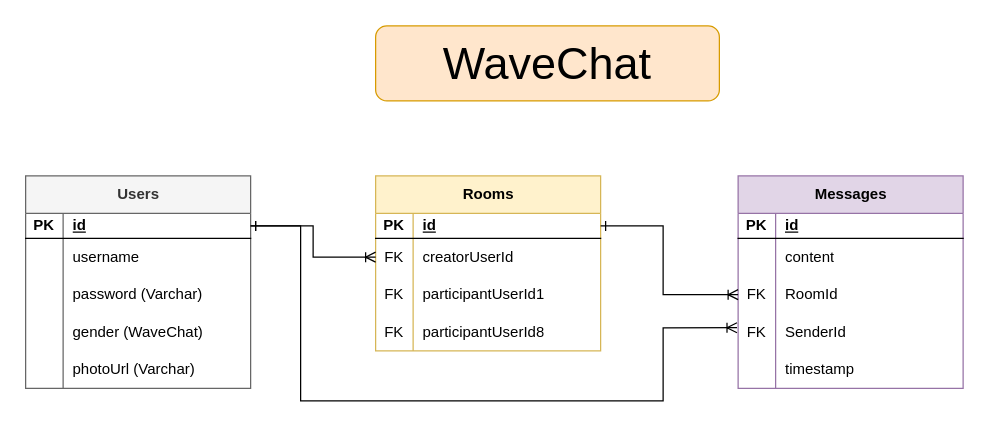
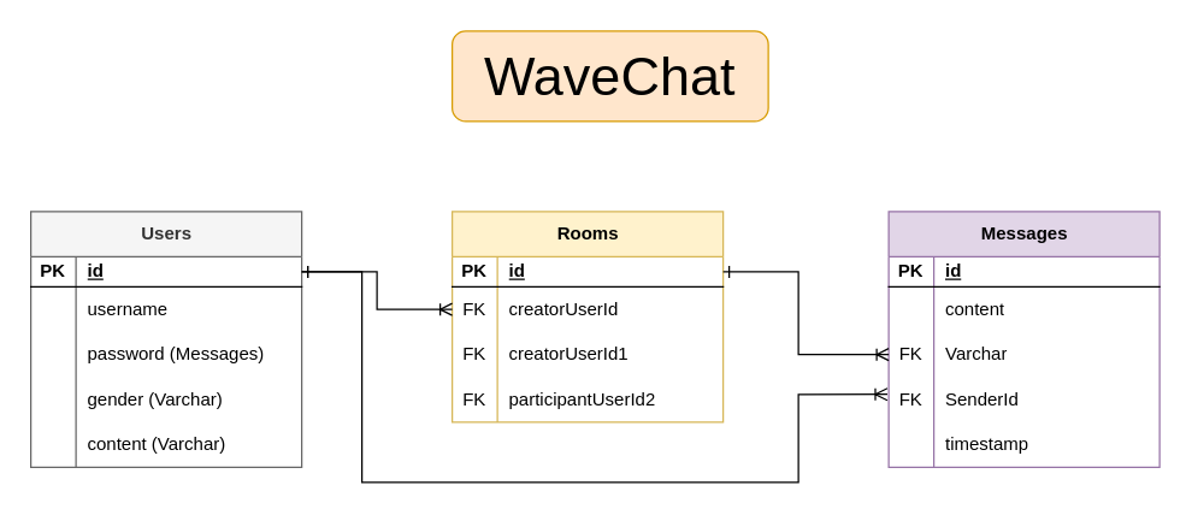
  <mxCell id="0" />
  <mxCell id="1" parent="0" />
  <mxCell id="2" value="Users" style="shape=table;startSize=30;container=1;collapsible=1;childLayout=tableLayout;fixedRows=1;rowLines=0;fontStyle=1;align=center;resizeLast=1;html=1;fillColor=#f5f5f5;fontColor=#333333;strokeColor=#666666;" parent="1" vertex="1"><mxGeometry x="20" y="140" width="180" height="170" as="geometry" /></mxCell>
  <mxCell id="3" value="" style="shape=tableRow;horizontal=0;startSize=0;swimlaneHead=0;swimlaneBody=0;fillColor=none;collapsible=0;dropTarget=0;points=[[0,0.5],[1,0.5]];portConstraint=eastwest;top=0;left=0;right=0;bottom=1;" parent="2" vertex="1"><mxGeometry y="30" width="180" height="20" as="geometry" /></mxCell>
  <mxCell id="4" value="PK" style="shape=partialRectangle;connectable=0;fillColor=none;top=0;left=0;bottom=0;right=0;fontStyle=1;overflow=hidden;whiteSpace=wrap;html=1;" parent="3" vertex="1"><mxGeometry width="30" height="20" as="geometry"><mxRectangle width="30" height="20" as="alternateBounds" /></mxGeometry></mxCell>
  <mxCell id="5" value="id" style="shape=partialRectangle;connectable=0;fillColor=none;top=0;left=0;bottom=0;right=0;align=left;spacingLeft=6;fontStyle=5;overflow=hidden;whiteSpace=wrap;html=1;" parent="3" vertex="1"><mxGeometry x="30" width="150" height="20" as="geometry"><mxRectangle width="150" height="20" as="alternateBounds" /></mxGeometry></mxCell>
  <mxCell id="6" value="" style="shape=tableRow;horizontal=0;startSize=0;swimlaneHead=0;swimlaneBody=0;fillColor=none;collapsible=0;dropTarget=0;points=[[0,0.5],[1,0.5]];portConstraint=eastwest;top=0;left=0;right=0;bottom=0;" parent="2" vertex="1"><mxGeometry y="50" width="180" height="30" as="geometry" /></mxCell>
  <mxCell id="7" value="" style="shape=partialRectangle;connectable=0;fillColor=none;top=0;left=0;bottom=0;right=0;editable=1;overflow=hidden;whiteSpace=wrap;html=1;" parent="6" vertex="1"><mxGeometry width="30" height="30" as="geometry"><mxRectangle width="30" height="30" as="alternateBounds" /></mxGeometry></mxCell>
  <mxCell id="8" value="username" style="shape=partialRectangle;connectable=0;fillColor=none;top=0;left=0;bottom=0;right=0;align=left;spacingLeft=6;overflow=hidden;whiteSpace=wrap;html=1;" parent="6" vertex="1"><mxGeometry x="30" width="150" height="30" as="geometry"><mxRectangle width="150" height="30" as="alternateBounds" /></mxGeometry></mxCell>
  <mxCell id="9" value="" style="shape=tableRow;horizontal=0;startSize=0;swimlaneHead=0;swimlaneBody=0;fillColor=none;collapsible=0;dropTarget=0;points=[[0,0.5],[1,0.5]];portConstraint=eastwest;top=0;left=0;right=0;bottom=0;" parent="2" vertex="1"><mxGeometry y="80" width="180" height="30" as="geometry" /></mxCell>
  <mxCell id="10" value="" style="shape=partialRectangle;connectable=0;fillColor=none;top=0;left=0;bottom=0;right=0;editable=1;overflow=hidden;whiteSpace=wrap;html=1;" parent="9" vertex="1"><mxGeometry width="30" height="30" as="geometry"><mxRectangle width="30" height="30" as="alternateBounds" /></mxGeometry></mxCell>
- <mxCell id="11" value="password (Varchar)" style="shape=partialRectangle;connectable=0;fillColor=none;top=0;left=0;bottom=0;right=0;align=left;spacingLeft=6;overflow=hidden;whiteSpace=wrap;html=1;" parent="9" vertex="1"><mxGeometry x="30" width="150" height="30" as="geometry"><mxRectangle width="150" height="30" as="alternateBounds" /></mxGeometry></mxCell>
+ <mxCell id="11" value="password (Messages)" style="shape=partialRectangle;connectable=0;fillColor=none;top=0;left=0;bottom=0;right=0;align=left;spacingLeft=6;overflow=hidden;whiteSpace=wrap;html=1;" parent="9" vertex="1"><mxGeometry x="30" width="150" height="30" as="geometry"><mxRectangle width="150" height="30" as="alternateBounds" /></mxGeometry></mxCell>
  <mxCell id="12" value="" style="shape=tableRow;horizontal=0;startSize=0;swimlaneHead=0;swimlaneBody=0;fillColor=none;collapsible=0;dropTarget=0;points=[[0,0.5],[1,0.5]];portConstraint=eastwest;top=0;left=0;right=0;bottom=0;" vertex="1" parent="2"><mxGeometry y="110" width="180" height="30" as="geometry" /></mxCell>
  <mxCell id="13" value="" style="shape=partialRectangle;connectable=0;fillColor=none;top=0;left=0;bottom=0;right=0;editable=1;overflow=hidden;whiteSpace=wrap;html=1;" vertex="1" parent="12"><mxGeometry width="30" height="30" as="geometry"><mxRectangle width="30" height="30" as="alternateBounds" /></mxGeometry></mxCell>
- <mxCell id="14" value="gender (WaveChat)" style="shape=partialRectangle;connectable=0;fillColor=none;top=0;left=0;bottom=0;right=0;align=left;spacingLeft=6;overflow=hidden;whiteSpace=wrap;html=1;" vertex="1" parent="12"><mxGeometry x="30" width="150" height="30" as="geometry"><mxRectangle width="150" height="30" as="alternateBounds" /></mxGeometry></mxCell>
+ <mxCell id="14" value="gender (Varchar)" style="shape=partialRectangle;connectable=0;fillColor=none;top=0;left=0;bottom=0;right=0;align=left;spacingLeft=6;overflow=hidden;whiteSpace=wrap;html=1;" vertex="1" parent="12"><mxGeometry x="30" width="150" height="30" as="geometry"><mxRectangle width="150" height="30" as="alternateBounds" /></mxGeometry></mxCell>
  <mxCell id="15" value="" style="shape=tableRow;horizontal=0;startSize=0;swimlaneHead=0;swimlaneBody=0;fillColor=none;collapsible=0;dropTarget=0;points=[[0,0.5],[1,0.5]];portConstraint=eastwest;top=0;left=0;right=0;bottom=0;" vertex="1" parent="2"><mxGeometry y="140" width="180" height="30" as="geometry" /></mxCell>
  <mxCell id="16" value="" style="shape=partialRectangle;connectable=0;fillColor=none;top=0;left=0;bottom=0;right=0;editable=1;overflow=hidden;whiteSpace=wrap;html=1;" vertex="1" parent="15"><mxGeometry width="30" height="30" as="geometry"><mxRectangle width="30" height="30" as="alternateBounds" /></mxGeometry></mxCell>
- <mxCell id="17" value="photoUrl (Varchar)" style="shape=partialRectangle;connectable=0;fillColor=none;top=0;left=0;bottom=0;right=0;align=left;spacingLeft=6;overflow=hidden;whiteSpace=wrap;html=1;" vertex="1" parent="15"><mxGeometry x="30" width="150" height="30" as="geometry"><mxRectangle width="150" height="30" as="alternateBounds" /></mxGeometry></mxCell>
+ <mxCell id="17" value="content (Varchar)" style="shape=partialRectangle;connectable=0;fillColor=none;top=0;left=0;bottom=0;right=0;align=left;spacingLeft=6;overflow=hidden;whiteSpace=wrap;html=1;" vertex="1" parent="15"><mxGeometry x="30" width="150" height="30" as="geometry"><mxRectangle width="150" height="30" as="alternateBounds" /></mxGeometry></mxCell>
  <mxCell id="18" value="Rooms" style="shape=table;startSize=30;container=1;collapsible=1;childLayout=tableLayout;fixedRows=1;rowLines=0;fontStyle=1;align=center;resizeLast=1;html=1;fillColor=#fff2cc;strokeColor=#d6b656;" parent="1" vertex="1"><mxGeometry x="300" y="140" width="180" height="140" as="geometry" /></mxCell>
  <mxCell id="19" value="" style="shape=tableRow;horizontal=0;startSize=0;swimlaneHead=0;swimlaneBody=0;fillColor=none;collapsible=0;dropTarget=0;points=[[0,0.5],[1,0.5]];portConstraint=eastwest;top=0;left=0;right=0;bottom=1;" parent="18" vertex="1"><mxGeometry y="30" width="180" height="20" as="geometry" /></mxCell>
  <mxCell id="20" value="PK" style="shape=partialRectangle;connectable=0;fillColor=none;top=0;left=0;bottom=0;right=0;fontStyle=1;overflow=hidden;whiteSpace=wrap;html=1;" parent="19" vertex="1"><mxGeometry width="30" height="20" as="geometry"><mxRectangle width="30" height="20" as="alternateBounds" /></mxGeometry></mxCell>
  <mxCell id="21" value="id" style="shape=partialRectangle;connectable=0;fillColor=none;top=0;left=0;bottom=0;right=0;align=left;spacingLeft=6;fontStyle=5;overflow=hidden;whiteSpace=wrap;html=1;" parent="19" vertex="1"><mxGeometry x="30" width="150" height="20" as="geometry"><mxRectangle width="150" height="20" as="alternateBounds" /></mxGeometry></mxCell>
  <mxCell id="22" value="" style="shape=tableRow;horizontal=0;startSize=0;swimlaneHead=0;swimlaneBody=0;fillColor=none;collapsible=0;dropTarget=0;points=[[0,0.5],[1,0.5]];portConstraint=eastwest;top=0;left=0;right=0;bottom=0;" vertex="1" parent="18"><mxGeometry y="50" width="180" height="30" as="geometry" /></mxCell>
  <mxCell id="23" value="FK" style="shape=partialRectangle;connectable=0;fillColor=none;top=0;left=0;bottom=0;right=0;editable=1;overflow=hidden;whiteSpace=wrap;html=1;" vertex="1" parent="22"><mxGeometry width="30" height="30" as="geometry"><mxRectangle width="30" height="30" as="alternateBounds" /></mxGeometry></mxCell>
  <mxCell id="24" value="creatorUserId" style="shape=partialRectangle;connectable=0;fillColor=none;top=0;left=0;bottom=0;right=0;align=left;spacingLeft=6;overflow=hidden;whiteSpace=wrap;html=1;" vertex="1" parent="22"><mxGeometry x="30" width="150" height="30" as="geometry"><mxRectangle width="150" height="30" as="alternateBounds" /></mxGeometry></mxCell>
  <mxCell id="25" value="" style="shape=tableRow;horizontal=0;startSize=0;swimlaneHead=0;swimlaneBody=0;fillColor=none;collapsible=0;dropTarget=0;points=[[0,0.5],[1,0.5]];portConstraint=eastwest;top=0;left=0;right=0;bottom=0;" vertex="1" parent="18"><mxGeometry y="80" width="180" height="30" as="geometry" /></mxCell>
  <mxCell id="26" value="FK" style="shape=partialRectangle;connectable=0;fillColor=none;top=0;left=0;bottom=0;right=0;editable=1;overflow=hidden;whiteSpace=wrap;html=1;" vertex="1" parent="25"><mxGeometry width="30" height="30" as="geometry"><mxRectangle width="30" height="30" as="alternateBounds" /></mxGeometry></mxCell>
- <mxCell id="27" value="participantUserId1" style="shape=partialRectangle;connectable=0;fillColor=none;top=0;left=0;bottom=0;right=0;align=left;spacingLeft=6;overflow=hidden;whiteSpace=wrap;html=1;" vertex="1" parent="25"><mxGeometry x="30" width="150" height="30" as="geometry"><mxRectangle width="150" height="30" as="alternateBounds" /></mxGeometry></mxCell>
+ <mxCell id="27" value="creatorUserId1" style="shape=partialRectangle;connectable=0;fillColor=none;top=0;left=0;bottom=0;right=0;align=left;spacingLeft=6;overflow=hidden;whiteSpace=wrap;html=1;" vertex="1" parent="25"><mxGeometry x="30" width="150" height="30" as="geometry"><mxRectangle width="150" height="30" as="alternateBounds" /></mxGeometry></mxCell>
  <mxCell id="28" value="" style="shape=tableRow;horizontal=0;startSize=0;swimlaneHead=0;swimlaneBody=0;fillColor=none;collapsible=0;dropTarget=0;points=[[0,0.5],[1,0.5]];portConstraint=eastwest;top=0;left=0;right=0;bottom=0;" vertex="1" parent="18"><mxGeometry y="110" width="180" height="30" as="geometry" /></mxCell>
  <mxCell id="29" value="FK" style="shape=partialRectangle;connectable=0;fillColor=none;top=0;left=0;bottom=0;right=0;editable=1;overflow=hidden;whiteSpace=wrap;html=1;" vertex="1" parent="28"><mxGeometry width="30" height="30" as="geometry"><mxRectangle width="30" height="30" as="alternateBounds" /></mxGeometry></mxCell>
- <mxCell id="30" value="participantUserId8" style="shape=partialRectangle;connectable=0;fillColor=none;top=0;left=0;bottom=0;right=0;align=left;spacingLeft=6;overflow=hidden;whiteSpace=wrap;html=1;" vertex="1" parent="28"><mxGeometry x="30" width="150" height="30" as="geometry"><mxRectangle width="150" height="30" as="alternateBounds" /></mxGeometry></mxCell>
- <mxCell id="31" value="&lt;span style=&quot;font-size: 36px;&quot;&gt;WaveChat&lt;/span&gt;" style="rounded=1;whiteSpace=wrap;html=1;fillColor=#ffe6cc;strokeColor=#d79b00;" vertex="1" parent="1"><mxGeometry x="300" y="20" width="275" height="60" as="geometry" /></mxCell>
+ <mxCell id="30" value="participantUserId2" style="shape=partialRectangle;connectable=0;fillColor=none;top=0;left=0;bottom=0;right=0;align=left;spacingLeft=6;overflow=hidden;whiteSpace=wrap;html=1;" vertex="1" parent="28"><mxGeometry x="30" width="150" height="30" as="geometry"><mxRectangle width="150" height="30" as="alternateBounds" /></mxGeometry></mxCell>
+ <mxCell id="31" value="&lt;span style=&quot;font-size: 36px;&quot;&gt;WaveChat&lt;/span&gt;" style="rounded=1;whiteSpace=wrap;html=1;fillColor=#ffe6cc;strokeColor=#d79b00;" vertex="1" parent="1"><mxGeometry x="300" y="20" width="210" height="60" as="geometry" /></mxCell>
  <mxCell id="32" value="Messages" style="shape=table;startSize=30;container=1;collapsible=1;childLayout=tableLayout;fixedRows=1;rowLines=0;fontStyle=1;align=center;resizeLast=1;html=1;fillColor=#e1d5e7;strokeColor=#9673a6;" parent="1" vertex="1"><mxGeometry x="590" y="140" width="180" height="170" as="geometry" /></mxCell>
  <mxCell id="33" value="" style="shape=tableRow;horizontal=0;startSize=0;swimlaneHead=0;swimlaneBody=0;fillColor=none;collapsible=0;dropTarget=0;points=[[0,0.5],[1,0.5]];portConstraint=eastwest;top=0;left=0;right=0;bottom=1;" parent="32" vertex="1"><mxGeometry y="30" width="180" height="20" as="geometry" /></mxCell>
  <mxCell id="34" value="PK" style="shape=partialRectangle;connectable=0;fillColor=none;top=0;left=0;bottom=0;right=0;fontStyle=1;overflow=hidden;whiteSpace=wrap;html=1;" parent="33" vertex="1"><mxGeometry width="30" height="20" as="geometry"><mxRectangle width="30" height="20" as="alternateBounds" /></mxGeometry></mxCell>
  <mxCell id="35" value="id" style="shape=partialRectangle;connectable=0;fillColor=none;top=0;left=0;bottom=0;right=0;align=left;spacingLeft=6;fontStyle=5;overflow=hidden;whiteSpace=wrap;html=1;" parent="33" vertex="1"><mxGeometry x="30" width="150" height="20" as="geometry"><mxRectangle width="150" height="20" as="alternateBounds" /></mxGeometry></mxCell>
  <mxCell id="36" value="" style="shape=tableRow;horizontal=0;startSize=0;swimlaneHead=0;swimlaneBody=0;fillColor=none;collapsible=0;dropTarget=0;points=[[0,0.5],[1,0.5]];portConstraint=eastwest;top=0;left=0;right=0;bottom=0;" parent="32" vertex="1"><mxGeometry y="50" width="180" height="30" as="geometry" /></mxCell>
  <mxCell id="37" value="" style="shape=partialRectangle;connectable=0;fillColor=none;top=0;left=0;bottom=0;right=0;editable=1;overflow=hidden;whiteSpace=wrap;html=1;" parent="36" vertex="1"><mxGeometry width="30" height="30" as="geometry"><mxRectangle width="30" height="30" as="alternateBounds" /></mxGeometry></mxCell>
  <mxCell id="38" value="content" style="shape=partialRectangle;connectable=0;fillColor=none;top=0;left=0;bottom=0;right=0;align=left;spacingLeft=6;overflow=hidden;whiteSpace=wrap;html=1;" parent="36" vertex="1"><mxGeometry x="30" width="150" height="30" as="geometry"><mxRectangle width="150" height="30" as="alternateBounds" /></mxGeometry></mxCell>
  <mxCell id="39" value="" style="shape=tableRow;horizontal=0;startSize=0;swimlaneHead=0;swimlaneBody=0;fillColor=none;collapsible=0;dropTarget=0;points=[[0,0.5],[1,0.5]];portConstraint=eastwest;top=0;left=0;right=0;bottom=0;" parent="32" vertex="1"><mxGeometry y="80" width="180" height="30" as="geometry" /></mxCell>
  <mxCell id="40" value="FK" style="shape=partialRectangle;connectable=0;fillColor=none;top=0;left=0;bottom=0;right=0;editable=1;overflow=hidden;whiteSpace=wrap;html=1;" parent="39" vertex="1"><mxGeometry width="30" height="30" as="geometry"><mxRectangle width="30" height="30" as="alternateBounds" /></mxGeometry></mxCell>
- <mxCell id="41" value="RoomId" style="shape=partialRectangle;connectable=0;fillColor=none;top=0;left=0;bottom=0;right=0;align=left;spacingLeft=6;overflow=hidden;whiteSpace=wrap;html=1;" parent="39" vertex="1"><mxGeometry x="30" width="150" height="30" as="geometry"><mxRectangle width="150" height="30" as="alternateBounds" /></mxGeometry></mxCell>
+ <mxCell id="41" value="Varchar" style="shape=partialRectangle;connectable=0;fillColor=none;top=0;left=0;bottom=0;right=0;align=left;spacingLeft=6;overflow=hidden;whiteSpace=wrap;html=1;" parent="39" vertex="1"><mxGeometry x="30" width="150" height="30" as="geometry"><mxRectangle width="150" height="30" as="alternateBounds" /></mxGeometry></mxCell>
  <mxCell id="42" value="" style="shape=tableRow;horizontal=0;startSize=0;swimlaneHead=0;swimlaneBody=0;fillColor=none;collapsible=0;dropTarget=0;points=[[0,0.5],[1,0.5]];portConstraint=eastwest;top=0;left=0;right=0;bottom=0;" parent="32" vertex="1"><mxGeometry y="110" width="180" height="30" as="geometry" /></mxCell>
  <mxCell id="43" value="FK" style="shape=partialRectangle;connectable=0;fillColor=none;top=0;left=0;bottom=0;right=0;editable=1;overflow=hidden;whiteSpace=wrap;html=1;" parent="42" vertex="1"><mxGeometry width="30" height="30" as="geometry"><mxRectangle width="30" height="30" as="alternateBounds" /></mxGeometry></mxCell>
  <mxCell id="44" value="SenderId" style="shape=partialRectangle;connectable=0;fillColor=none;top=0;left=0;bottom=0;right=0;align=left;spacingLeft=6;overflow=hidden;whiteSpace=wrap;html=1;" parent="42" vertex="1"><mxGeometry x="30" width="150" height="30" as="geometry"><mxRectangle width="150" height="30" as="alternateBounds" /></mxGeometry></mxCell>
  <mxCell id="45" value="" style="shape=tableRow;horizontal=0;startSize=0;swimlaneHead=0;swimlaneBody=0;fillColor=none;collapsible=0;dropTarget=0;points=[[0,0.5],[1,0.5]];portConstraint=eastwest;top=0;left=0;right=0;bottom=0;" vertex="1" parent="32"><mxGeometry y="140" width="180" height="30" as="geometry" /></mxCell>
  <mxCell id="46" value="" style="shape=partialRectangle;connectable=0;fillColor=none;top=0;left=0;bottom=0;right=0;editable=1;overflow=hidden;whiteSpace=wrap;html=1;" vertex="1" parent="45"><mxGeometry width="30" height="30" as="geometry"><mxRectangle width="30" height="30" as="alternateBounds" /></mxGeometry></mxCell>
  <mxCell id="47" value="timestamp" style="shape=partialRectangle;connectable=0;fillColor=none;top=0;left=0;bottom=0;right=0;align=left;spacingLeft=6;overflow=hidden;whiteSpace=wrap;html=1;" vertex="1" parent="45"><mxGeometry x="30" width="150" height="30" as="geometry"><mxRectangle width="150" height="30" as="alternateBounds" /></mxGeometry></mxCell>
  <mxCell id="48" style="edgeStyle=orthogonalEdgeStyle;rounded=0;orthogonalLoop=1;jettySize=auto;html=1;endArrow=ERoneToMany;endFill=0;startArrow=ERone;startFill=0;exitX=1;exitY=0.5;exitDx=0;exitDy=0;" edge="1" parent="1" source="3" target="22"><mxGeometry relative="1" as="geometry"><mxPoint x="210" y="180" as="sourcePoint" /></mxGeometry></mxCell>
  <mxCell id="49" style="edgeStyle=orthogonalEdgeStyle;rounded=0;orthogonalLoop=1;jettySize=auto;html=1;exitX=1;exitY=0.5;exitDx=0;exitDy=0;endArrow=ERoneToMany;endFill=0;startArrow=ERone;startFill=0;entryX=-0.005;entryY=0.382;entryDx=0;entryDy=0;entryPerimeter=0;" edge="1" parent="1" source="3" target="42"><mxGeometry relative="1" as="geometry"><mxPoint x="220" y="280" as="sourcePoint" /><mxPoint x="310" y="305" as="targetPoint" /><Array as="points"><mxPoint x="240" y="180" /><mxPoint x="240" y="320" /><mxPoint x="530" y="320" /><mxPoint x="530" y="262" /></Array></mxGeometry></mxCell>
  <mxCell id="50" style="edgeStyle=orthogonalEdgeStyle;rounded=0;orthogonalLoop=1;jettySize=auto;html=1;endArrow=ERoneToMany;endFill=0;startArrow=ERone;startFill=0;exitX=1;exitY=0.5;exitDx=0;exitDy=0;" edge="1" parent="1" source="19" target="39"><mxGeometry relative="1" as="geometry"><mxPoint x="490" y="180" as="sourcePoint" /><mxPoint x="570" y="235" as="targetPoint" /><Array as="points"><mxPoint x="530" y="180" /><mxPoint x="530" y="235" /></Array></mxGeometry></mxCell>
